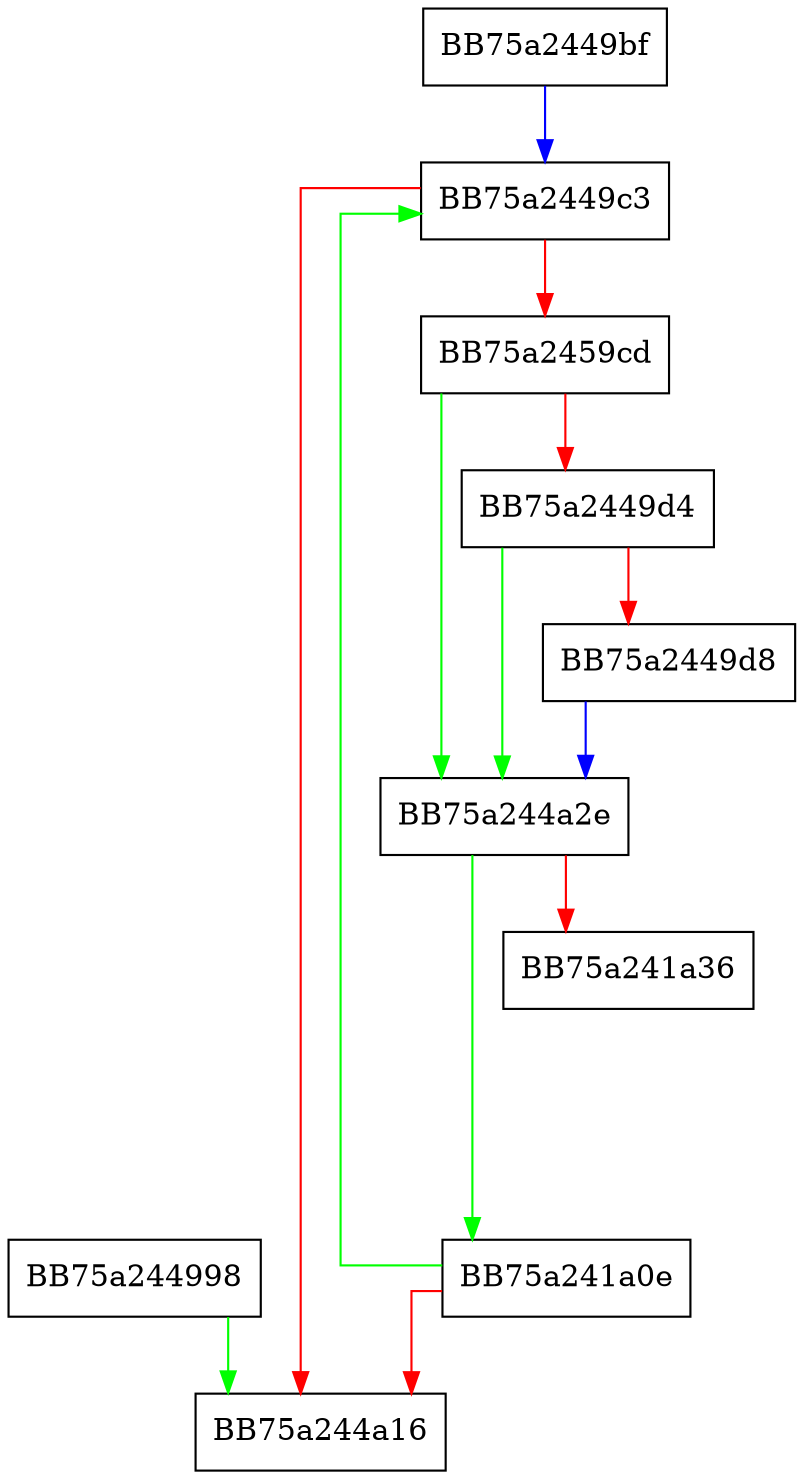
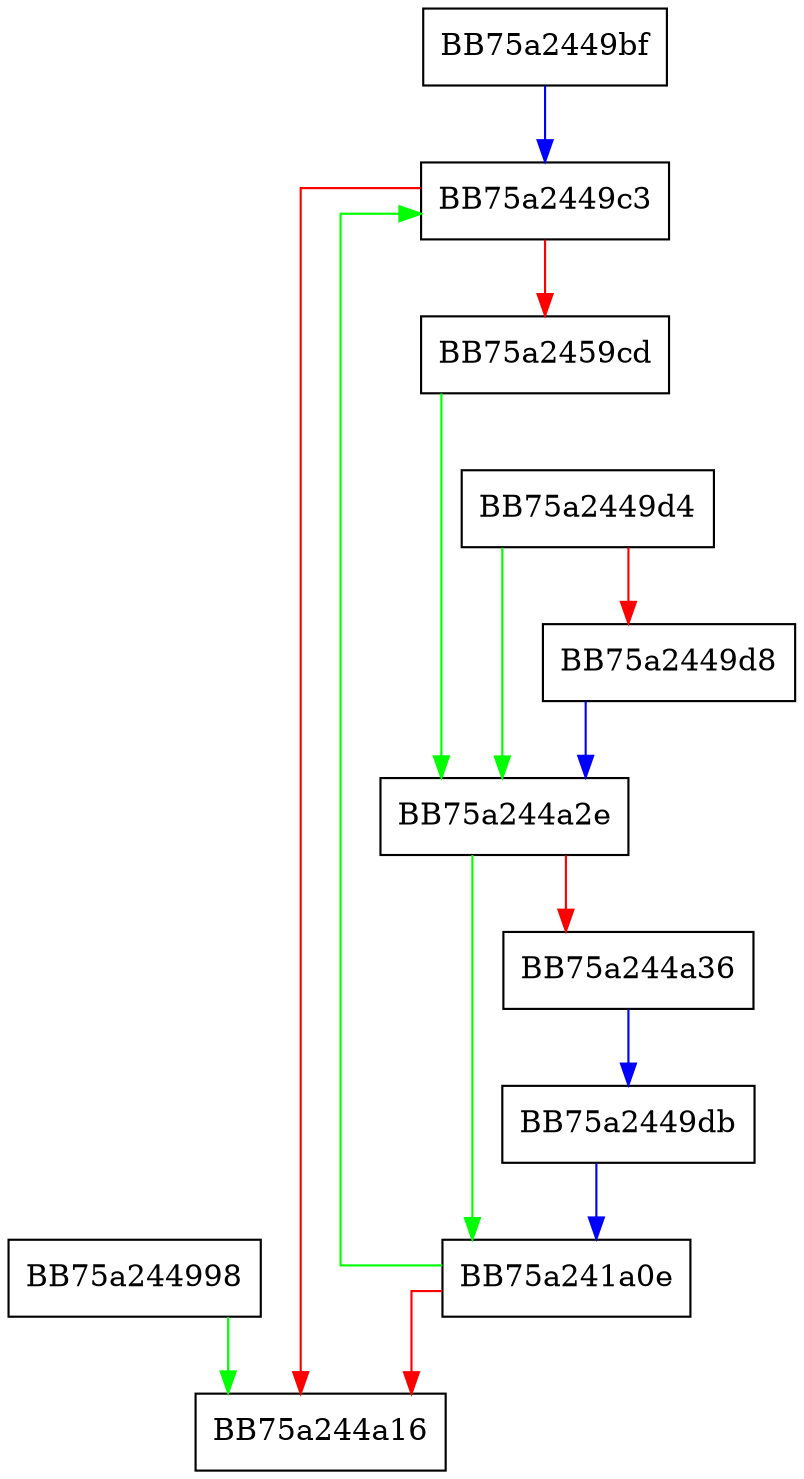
  digraph {
    splines=ortho
    node [shape=box]
    edge [color=red]
    BB75a244998
    BB75a244a16
    BB75a2449bf
    BB75a2449c3
    n5 [label=BB75a2459cd]
    BB75a244a2e
    n7 [label=BB75a2449d4]
    n8 [label=BB75a241a0e]
-   BB75a244a36 [label=BB75a241a36]
+   BB75a244a36
    BB75a2449d8
+   BB75a2449db
    BB75a244998 -> BB75a244a16 [color=green]
    BB75a2449bf -> BB75a2449c3 [color=blue]
    BB75a2449c3 -> BB75a244a16
    BB75a2449c3 -> n5
    n5 -> BB75a244a2e [color=green]
-   n5 -> n7
    BB75a244a2e -> n8 [color=green]
    BB75a244a2e -> BB75a244a36
    n7 -> BB75a244a2e [color=green]
    n7 -> BB75a2449d8
    n8 -> BB75a244a16
    n8 -> BB75a2449c3 [color=green]
+   BB75a244a36 -> BB75a2449db [color=blue]
    BB75a2449d8 -> BB75a244a2e [color=blue]
+   BB75a2449db -> n8 [color=blue]
  }
